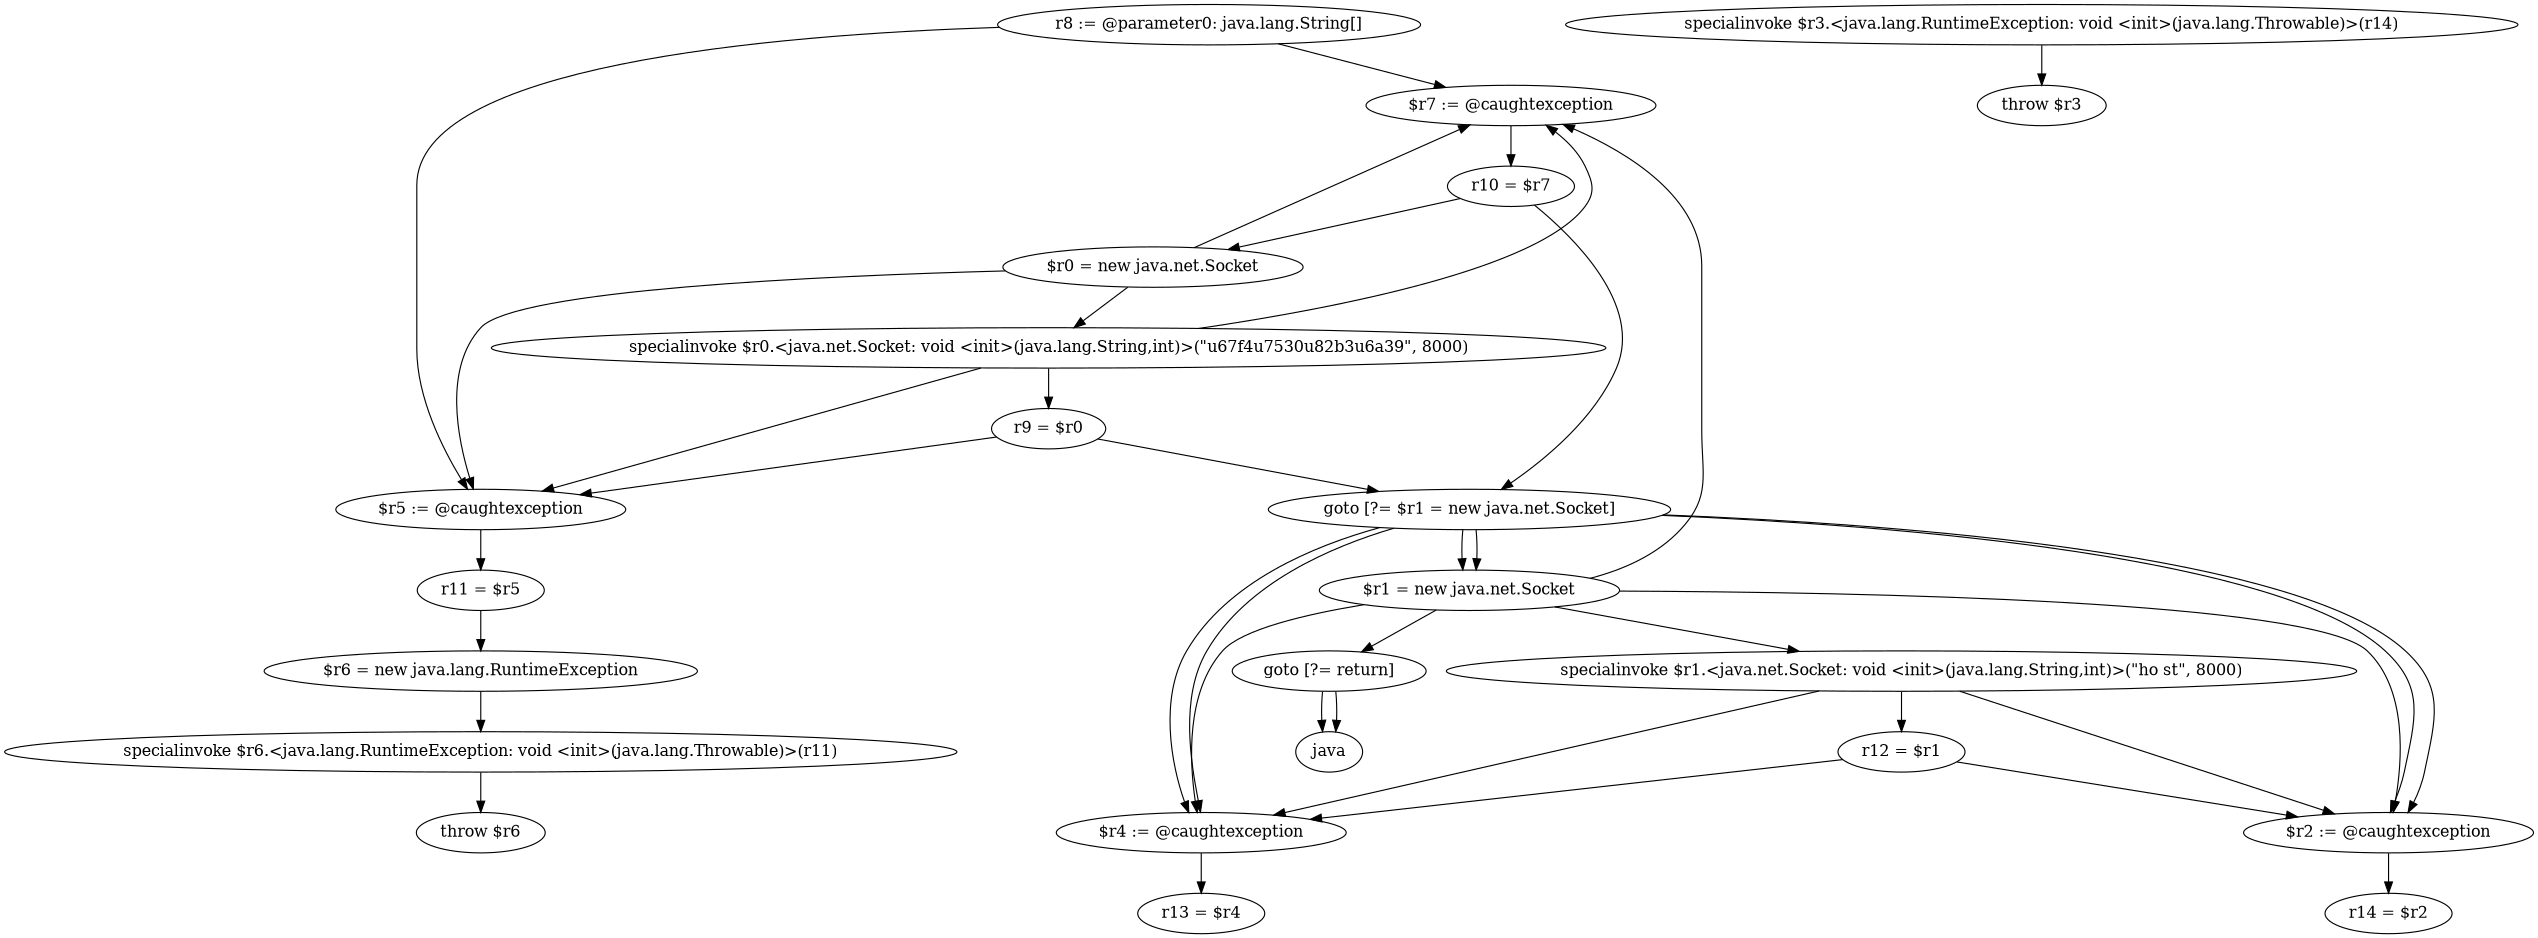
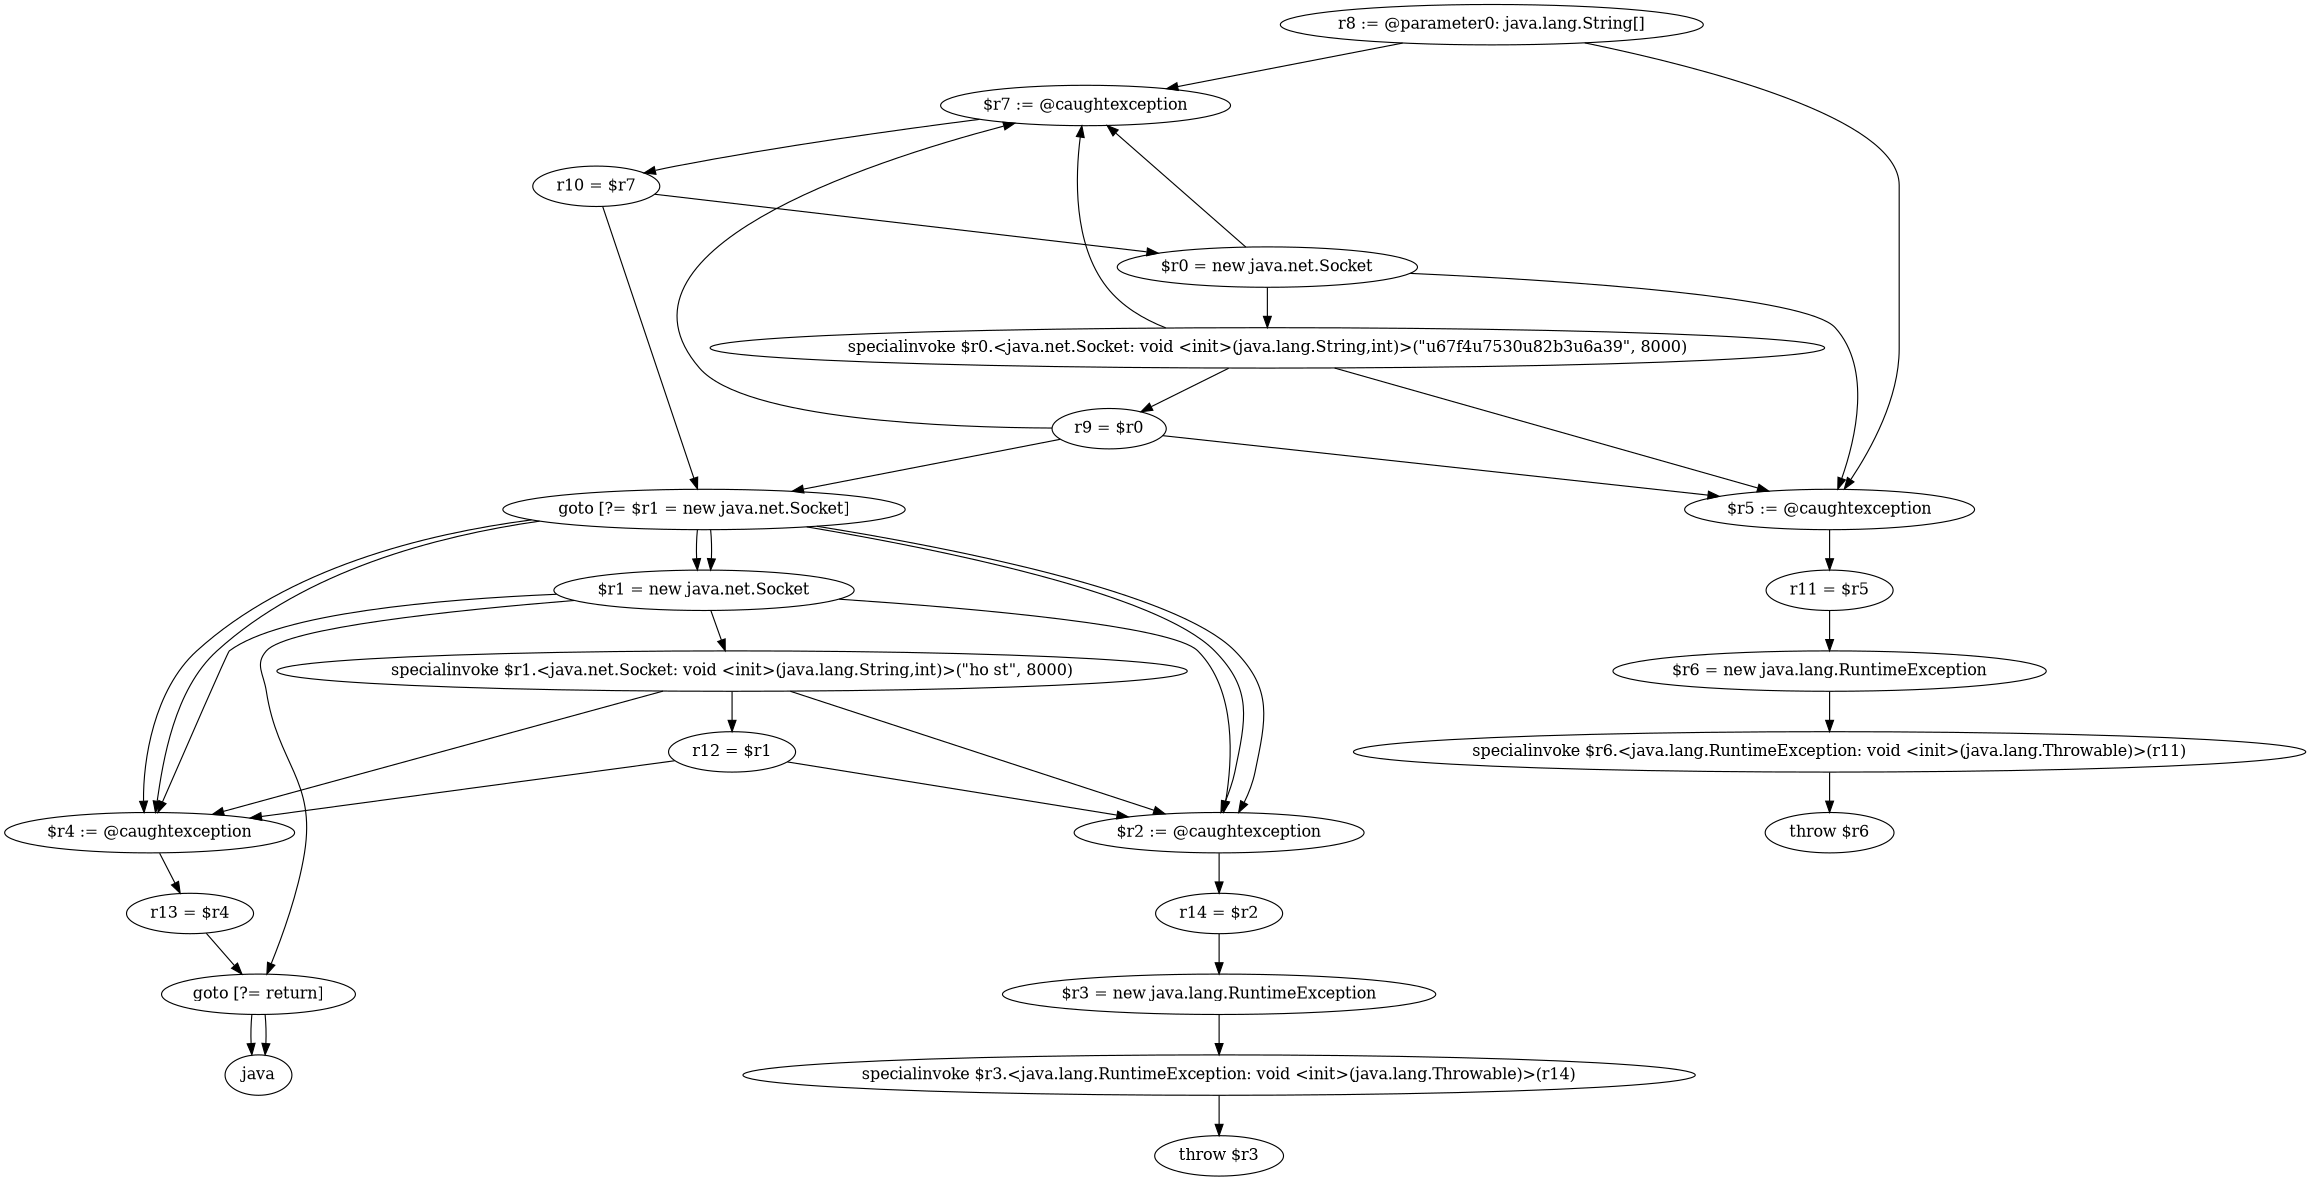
  digraph {
    "r8 := @parameter0: java.lang.String[]"
    "$r7 := @caughtexception"
    "$r5 := @caughtexception"
    "$r0 = new java.net.Socket"
    "specialinvoke $r0.<java.net.Socket: void <init>(java.lang.String,int)>(\"\u67f4\u7530\u82b3\u6a39\", 8000)"
    "r10 = $r7"
    "r11 = $r5"
    "r9 = $r0"
    "goto [?= $r1 = new java.net.Socket]"
    "$r1 = new java.net.Socket"
    "$r4 := @caughtexception"
    "$r2 := @caughtexception"
    "specialinvoke $r1.<java.net.Socket: void <init>(java.lang.String,int)>(\"ho st\", 8000)"
    "goto [?= return]"
    "r13 = $r4"
    "r14 = $r2"
    "$r6 = new java.lang.RuntimeException"
    "specialinvoke $r6.<java.lang.RuntimeException: void <init>(java.lang.Throwable)>(r11)"
    "throw $r6"
    "r12 = $r1"
    n21 [label=java]
+   "$r3 = new java.lang.RuntimeException"
    "specialinvoke $r3.<java.lang.RuntimeException: void <init>(java.lang.Throwable)>(r14)"
    "throw $r3"
    "r8 := @parameter0: java.lang.String[]" -> "$r7 := @caughtexception"
    "r8 := @parameter0: java.lang.String[]" -> "$r5 := @caughtexception"
    "$r7 := @caughtexception" -> "r10 = $r7"
    "$r5 := @caughtexception" -> "r11 = $r5"
    "$r0 = new java.net.Socket" -> "$r7 := @caughtexception"
    "$r0 = new java.net.Socket" -> "$r5 := @caughtexception"
    "$r0 = new java.net.Socket" -> "specialinvoke $r0.<java.net.Socket: void <init>(java.lang.String,int)>(\"\u67f4\u7530\u82b3\u6a39\", 8000)"
    "specialinvoke $r0.<java.net.Socket: void <init>(java.lang.String,int)>(\"\u67f4\u7530\u82b3\u6a39\", 8000)" -> "$r7 := @caughtexception"
    "specialinvoke $r0.<java.net.Socket: void <init>(java.lang.String,int)>(\"\u67f4\u7530\u82b3\u6a39\", 8000)" -> "$r5 := @caughtexception"
    "specialinvoke $r0.<java.net.Socket: void <init>(java.lang.String,int)>(\"\u67f4\u7530\u82b3\u6a39\", 8000)" -> "r9 = $r0"
    "r10 = $r7" -> "$r0 = new java.net.Socket"
    "r10 = $r7" -> "goto [?= $r1 = new java.net.Socket]"
    "r11 = $r5" -> "$r6 = new java.lang.RuntimeException"
-   "$r1 = new java.net.Socket" -> "$r7 := @caughtexception"
+   "r9 = $r0" -> "$r7 := @caughtexception"
    "r9 = $r0" -> "$r5 := @caughtexception"
    "r9 = $r0" -> "goto [?= $r1 = new java.net.Socket]"
    "goto [?= $r1 = new java.net.Socket]" -> "$r1 = new java.net.Socket"
    "goto [?= $r1 = new java.net.Socket]" -> "$r1 = new java.net.Socket"
    "goto [?= $r1 = new java.net.Socket]" -> "$r4 := @caughtexception"
    "goto [?= $r1 = new java.net.Socket]" -> "$r4 := @caughtexception"
    "goto [?= $r1 = new java.net.Socket]" -> "$r2 := @caughtexception"
    "goto [?= $r1 = new java.net.Socket]" -> "$r2 := @caughtexception"
    "$r1 = new java.net.Socket" -> "$r4 := @caughtexception"
    "$r1 = new java.net.Socket" -> "$r2 := @caughtexception"
    "$r1 = new java.net.Socket" -> "specialinvoke $r1.<java.net.Socket: void <init>(java.lang.String,int)>(\"ho st\", 8000)"
    "$r1 = new java.net.Socket" -> "goto [?= return]"
    "$r4 := @caughtexception" -> "r13 = $r4"
    "$r2 := @caughtexception" -> "r14 = $r2"
    "specialinvoke $r1.<java.net.Socket: void <init>(java.lang.String,int)>(\"ho st\", 8000)" -> "$r4 := @caughtexception"
    "specialinvoke $r1.<java.net.Socket: void <init>(java.lang.String,int)>(\"ho st\", 8000)" -> "$r2 := @caughtexception"
    "specialinvoke $r1.<java.net.Socket: void <init>(java.lang.String,int)>(\"ho st\", 8000)" -> "r12 = $r1"
    "goto [?= return]" -> n21
    "goto [?= return]" -> n21
+   "r13 = $r4" -> "goto [?= return]"
+   "r14 = $r2" -> "$r3 = new java.lang.RuntimeException"
    "$r6 = new java.lang.RuntimeException" -> "specialinvoke $r6.<java.lang.RuntimeException: void <init>(java.lang.Throwable)>(r11)"
    "specialinvoke $r6.<java.lang.RuntimeException: void <init>(java.lang.Throwable)>(r11)" -> "throw $r6"
    "r12 = $r1" -> "$r4 := @caughtexception"
    "r12 = $r1" -> "$r2 := @caughtexception"
+   "$r3 = new java.lang.RuntimeException" -> "specialinvoke $r3.<java.lang.RuntimeException: void <init>(java.lang.Throwable)>(r14)"
    "specialinvoke $r3.<java.lang.RuntimeException: void <init>(java.lang.Throwable)>(r14)" -> "throw $r3"
  }
